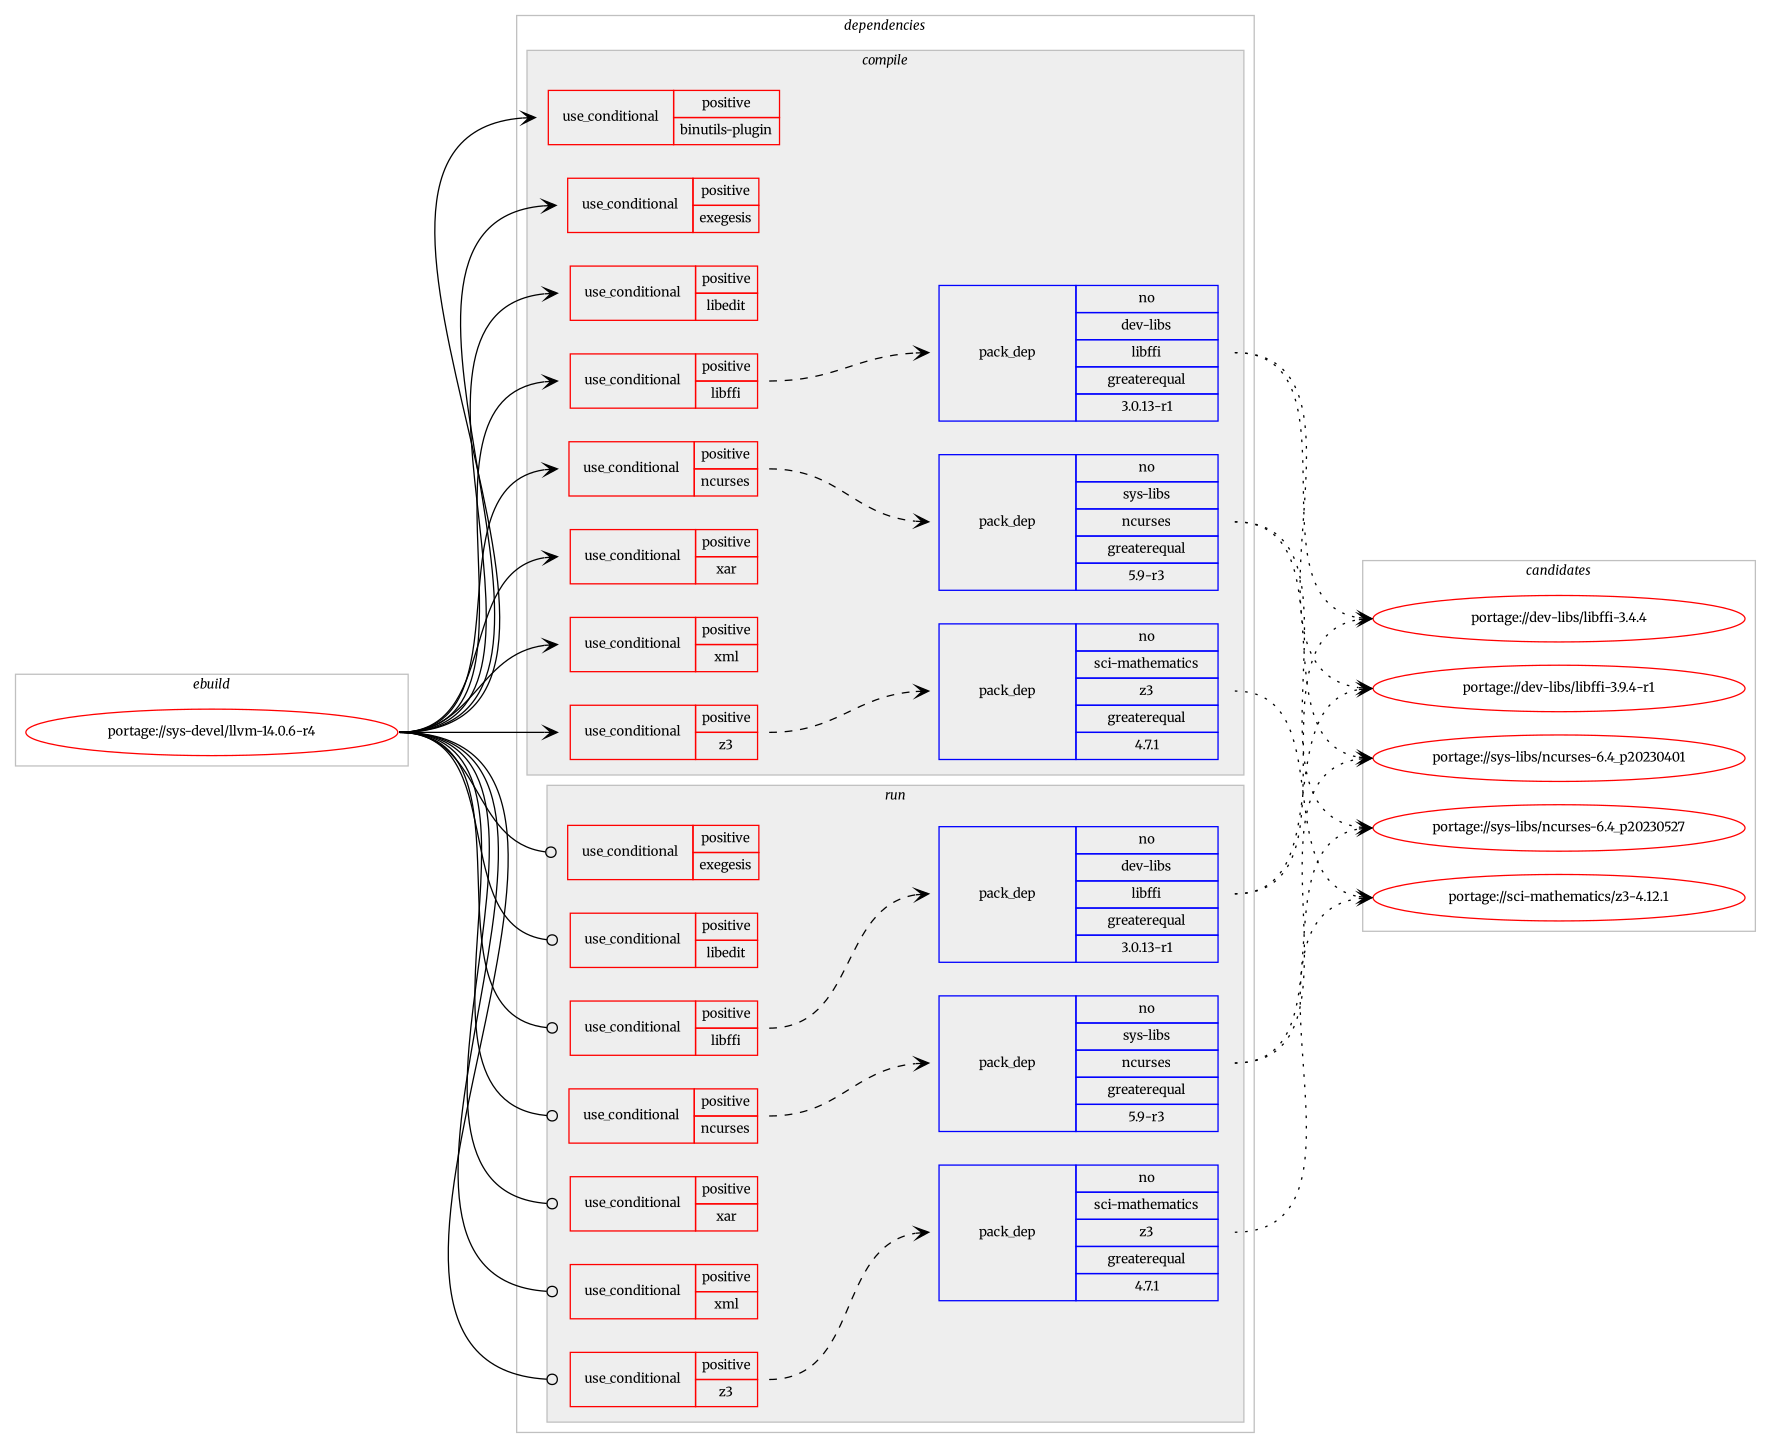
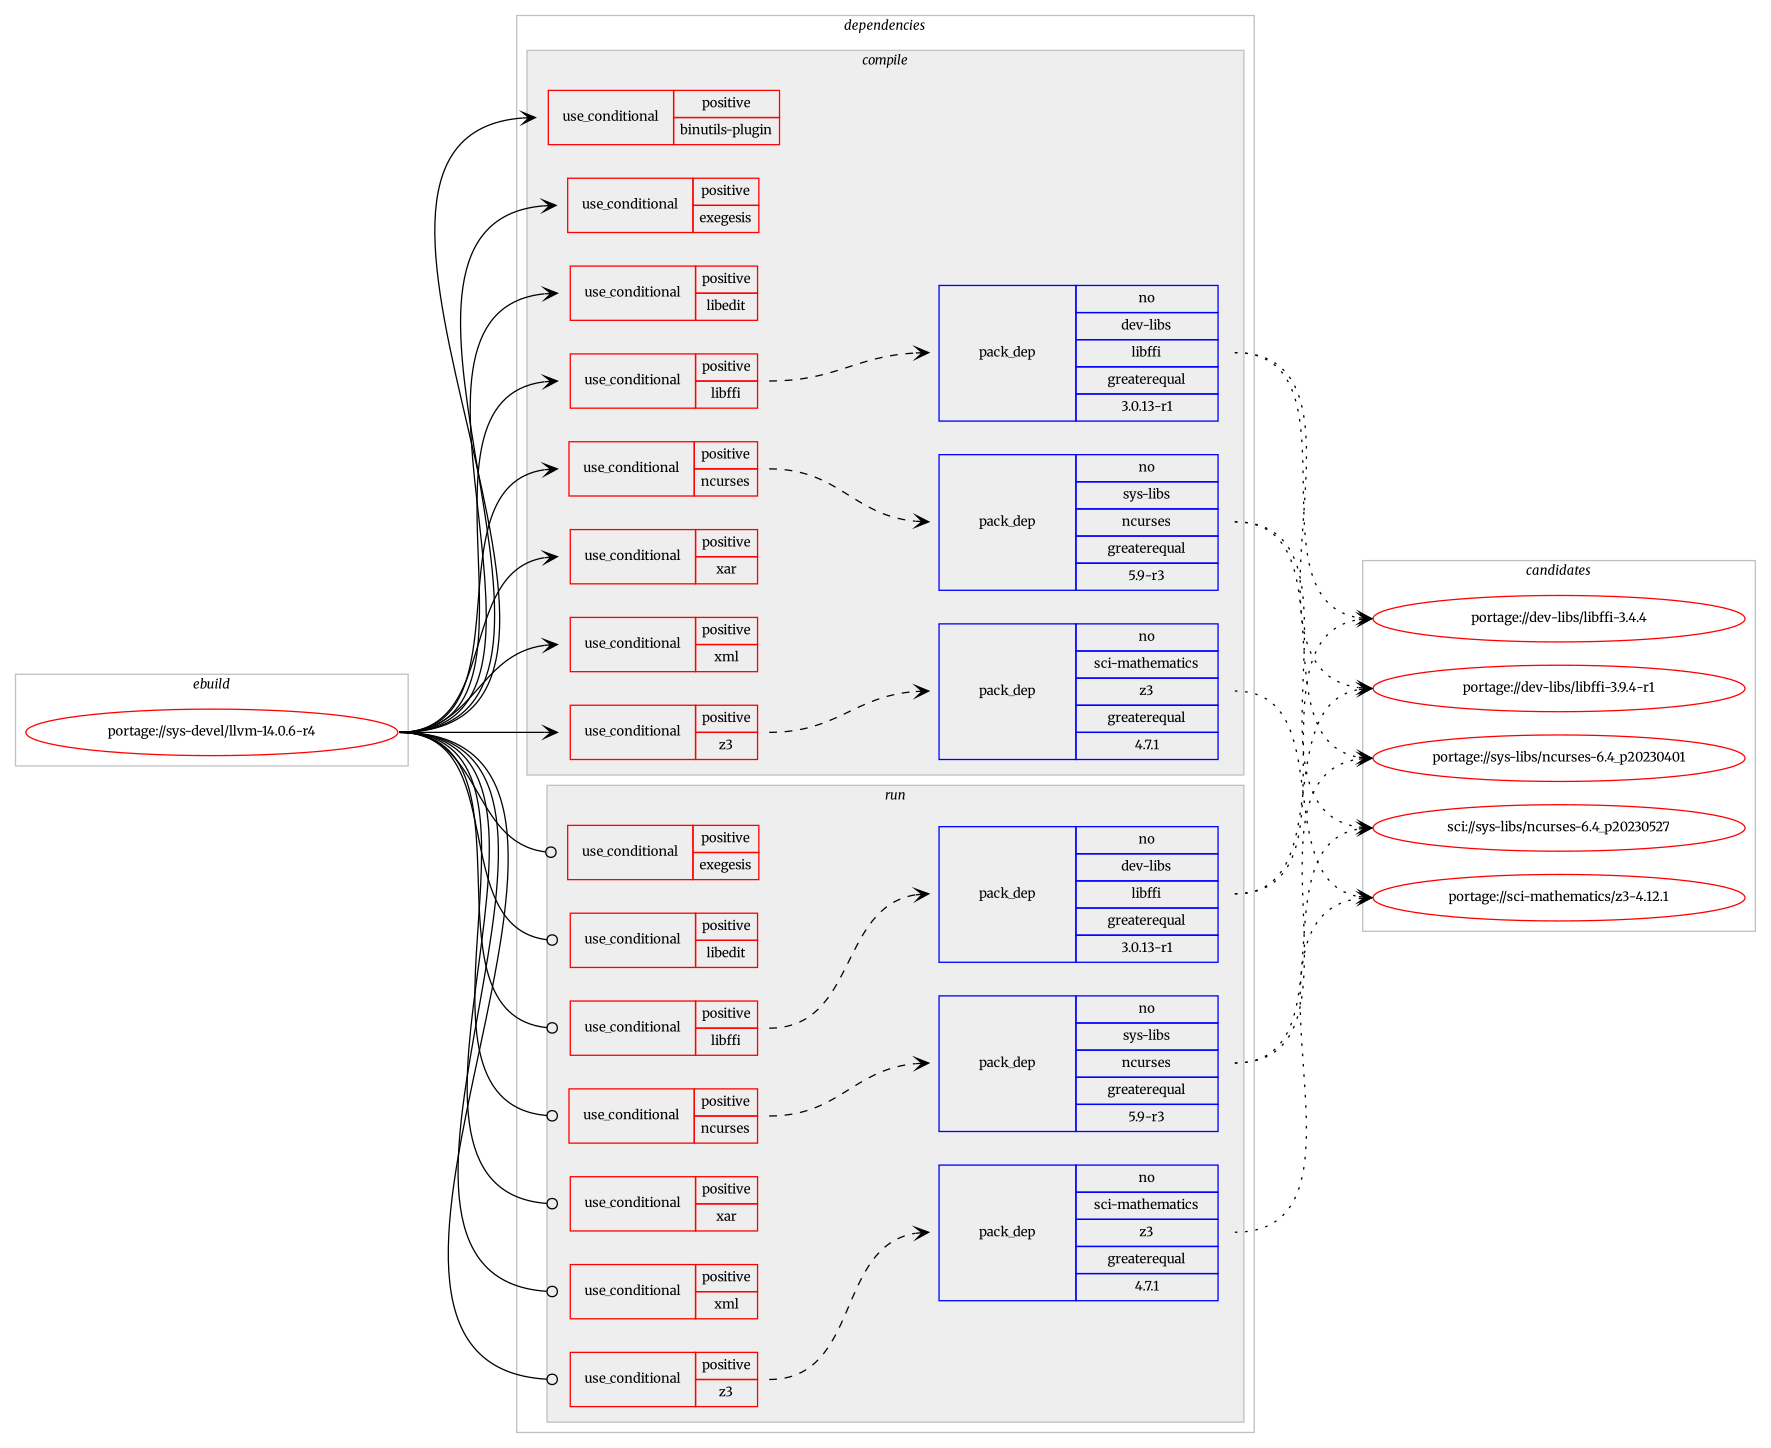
  digraph {
    compound=true
    concentrate=true
    fontname=Merriweather
    fontsize=10
    newrank=true
    rankdir=LR
    ranksep=1.5
    node [color=red fontname=Merriweather fontsize=10 shape=none]
    edge [arrowhead=vee fontname=Merriweather headport=w style=solid tailport=e weight=20]
    n1 [label="portage://sys-devel/llvm-14.0.6-r4" width=4 shape=""]
    n2 [label=<<TABLE BORDER="0" CELLBORDER="1" CELLSPACING="0" CELLPADDING="4"><TR><TD ROWSPAN="3" CELLPADDING="10">use_conditional</TD></TR><TR><TD>positive</TD></TR><TR><TD>binutils-plugin</TD></TR></TABLE>>]
    n3 [label=<<TABLE BORDER="0" CELLBORDER="1" CELLSPACING="0" CELLPADDING="4"><TR><TD ROWSPAN="3" CELLPADDING="10">use_conditional</TD></TR><TR><TD>positive</TD></TR><TR><TD>exegesis</TD></TR></TABLE>>]
    n4 [label=<<TABLE BORDER="0" CELLBORDER="1" CELLSPACING="0" CELLPADDING="4"><TR><TD ROWSPAN="3" CELLPADDING="10">use_conditional</TD></TR><TR><TD>positive</TD></TR><TR><TD>libedit</TD></TR></TABLE>>]
    n5 [color=blue label=<<TABLE BORDER="0" CELLBORDER="1" CELLSPACING="0" CELLPADDING="4" WIDTH="220"><TR><TD ROWSPAN="6" CELLPADDING="30">pack_dep</TD></TR><TR><TD WIDTH="110">no</TD></TR><TR><TD>dev-libs</TD></TR><TR><TD>libffi</TD></TR><TR><TD>greaterequal</TD></TR><TR><TD>3.0.13-r1</TD></TR></TABLE>>]
    n6 [label=<<TABLE BORDER="0" CELLBORDER="1" CELLSPACING="0" CELLPADDING="4"><TR><TD ROWSPAN="3" CELLPADDING="10">use_conditional</TD></TR><TR><TD>positive</TD></TR><TR><TD>libffi</TD></TR></TABLE>>]
    n7 [color=blue label=<<TABLE BORDER="0" CELLBORDER="1" CELLSPACING="0" CELLPADDING="4" WIDTH="220"><TR><TD ROWSPAN="6" CELLPADDING="30">pack_dep</TD></TR><TR><TD WIDTH="110">no</TD></TR><TR><TD>sys-libs</TD></TR><TR><TD>ncurses</TD></TR><TR><TD>greaterequal</TD></TR><TR><TD>5.9-r3</TD></TR></TABLE>>]
    n8 [label=<<TABLE BORDER="0" CELLBORDER="1" CELLSPACING="0" CELLPADDING="4"><TR><TD ROWSPAN="3" CELLPADDING="10">use_conditional</TD></TR><TR><TD>positive</TD></TR><TR><TD>ncurses</TD></TR></TABLE>>]
    n9 [label=<<TABLE BORDER="0" CELLBORDER="1" CELLSPACING="0" CELLPADDING="4"><TR><TD ROWSPAN="3" CELLPADDING="10">use_conditional</TD></TR><TR><TD>positive</TD></TR><TR><TD>xar</TD></TR></TABLE>>]
    n10 [label=<<TABLE BORDER="0" CELLBORDER="1" CELLSPACING="0" CELLPADDING="4"><TR><TD ROWSPAN="3" CELLPADDING="10">use_conditional</TD></TR><TR><TD>positive</TD></TR><TR><TD>xml</TD></TR></TABLE>>]
    n11 [color=blue label=<<TABLE BORDER="0" CELLBORDER="1" CELLSPACING="0" CELLPADDING="4" WIDTH="220"><TR><TD ROWSPAN="6" CELLPADDING="30">pack_dep</TD></TR><TR><TD WIDTH="110">no</TD></TR><TR><TD>sci-mathematics</TD></TR><TR><TD>z3</TD></TR><TR><TD>greaterequal</TD></TR><TR><TD>4.7.1</TD></TR></TABLE>>]
    n12 [label=<<TABLE BORDER="0" CELLBORDER="1" CELLSPACING="0" CELLPADDING="4"><TR><TD ROWSPAN="3" CELLPADDING="10">use_conditional</TD></TR><TR><TD>positive</TD></TR><TR><TD>z3</TD></TR></TABLE>>]
    n13 [label=<<TABLE BORDER="0" CELLBORDER="1" CELLSPACING="0" CELLPADDING="4"><TR><TD ROWSPAN="3" CELLPADDING="10">use_conditional</TD></TR><TR><TD>positive</TD></TR><TR><TD>exegesis</TD></TR></TABLE>>]
    n14 [label=<<TABLE BORDER="0" CELLBORDER="1" CELLSPACING="0" CELLPADDING="4"><TR><TD ROWSPAN="3" CELLPADDING="10">use_conditional</TD></TR><TR><TD>positive</TD></TR><TR><TD>libedit</TD></TR></TABLE>>]
    n15 [color=blue label=<<TABLE BORDER="0" CELLBORDER="1" CELLSPACING="0" CELLPADDING="4" WIDTH="220"><TR><TD ROWSPAN="6" CELLPADDING="30">pack_dep</TD></TR><TR><TD WIDTH="110">no</TD></TR><TR><TD>dev-libs</TD></TR><TR><TD>libffi</TD></TR><TR><TD>greaterequal</TD></TR><TR><TD>3.0.13-r1</TD></TR></TABLE>>]
    n16 [label=<<TABLE BORDER="0" CELLBORDER="1" CELLSPACING="0" CELLPADDING="4"><TR><TD ROWSPAN="3" CELLPADDING="10">use_conditional</TD></TR><TR><TD>positive</TD></TR><TR><TD>libffi</TD></TR></TABLE>>]
    n17 [color=blue label=<<TABLE BORDER="0" CELLBORDER="1" CELLSPACING="0" CELLPADDING="4" WIDTH="220"><TR><TD ROWSPAN="6" CELLPADDING="30">pack_dep</TD></TR><TR><TD WIDTH="110">no</TD></TR><TR><TD>sys-libs</TD></TR><TR><TD>ncurses</TD></TR><TR><TD>greaterequal</TD></TR><TR><TD>5.9-r3</TD></TR></TABLE>>]
    n18 [label=<<TABLE BORDER="0" CELLBORDER="1" CELLSPACING="0" CELLPADDING="4"><TR><TD ROWSPAN="3" CELLPADDING="10">use_conditional</TD></TR><TR><TD>positive</TD></TR><TR><TD>ncurses</TD></TR></TABLE>>]
    n19 [label=<<TABLE BORDER="0" CELLBORDER="1" CELLSPACING="0" CELLPADDING="4"><TR><TD ROWSPAN="3" CELLPADDING="10">use_conditional</TD></TR><TR><TD>positive</TD></TR><TR><TD>xar</TD></TR></TABLE>>]
    n20 [label=<<TABLE BORDER="0" CELLBORDER="1" CELLSPACING="0" CELLPADDING="4"><TR><TD ROWSPAN="3" CELLPADDING="10">use_conditional</TD></TR><TR><TD>positive</TD></TR><TR><TD>xml</TD></TR></TABLE>>]
    n21 [color=blue label=<<TABLE BORDER="0" CELLBORDER="1" CELLSPACING="0" CELLPADDING="4" WIDTH="220"><TR><TD ROWSPAN="6" CELLPADDING="30">pack_dep</TD></TR><TR><TD WIDTH="110">no</TD></TR><TR><TD>sci-mathematics</TD></TR><TR><TD>z3</TD></TR><TR><TD>greaterequal</TD></TR><TR><TD>4.7.1</TD></TR></TABLE>>]
    n22 [label=<<TABLE BORDER="0" CELLBORDER="1" CELLSPACING="0" CELLPADDING="4"><TR><TD ROWSPAN="3" CELLPADDING="10">use_conditional</TD></TR><TR><TD>positive</TD></TR><TR><TD>z3</TD></TR></TABLE>>]
    n23 [label="portage://dev-libs/libffi-3.4.4" width=4 shape=""]
    n24 [label="portage://dev-libs/libffi-3.9.4-r1" width=4 shape=""]
    n25 [label="portage://sys-libs/ncurses-6.4_p20230401" width=4 shape=""]
-   n26 [label="portage://sys-libs/ncurses-6.4_p20230527" width=4 shape=""]
+   n26 [label="sci://sys-libs/ncurses-6.4_p20230527" width=4 shape=""]
    n27 [label="portage://sci-mathematics/z3-4.12.1" width=4 shape=""]
    subgraph cluster_1 {
      color=gray
      label=<<i>ebuild</i>>
      rank=same
      n1
    }
    subgraph cluster_2 {
      color=gray
      label=<<i>dependencies</i>>
      subgraph cluster_3 {
        color=gray
        fillcolor="#eeeeee"
        label=<<i>compile</i>>
        style=filled
        subgraph sub_4 {
          color=gray
          fillcolor="#eeeeee"
          label=<<i>compile</i>>
          style=filled
          n2
        }
        subgraph sub_5 {
          color=gray
          fillcolor="#eeeeee"
          label=<<i>compile</i>>
          style=filled
          n3
        }
        subgraph sub_6 {
          color=gray
          fillcolor="#eeeeee"
          label=<<i>compile</i>>
          style=filled
          n4
        }
        subgraph sub_7 {
          color=gray
          fillcolor="#eeeeee"
          label=<<i>compile</i>>
          style=filled
          n6
          subgraph sub_8 {
            color=gray
            fillcolor="#eeeeee"
            label=<<i>compile</i>>
            style=filled
            n5
          }
        }
        subgraph sub_9 {
          color=gray
          fillcolor="#eeeeee"
          label=<<i>compile</i>>
          style=filled
          n8
          subgraph sub_10 {
            color=gray
            fillcolor="#eeeeee"
            label=<<i>compile</i>>
            style=filled
            n7
          }
        }
        subgraph sub_11 {
          color=gray
          fillcolor="#eeeeee"
          label=<<i>compile</i>>
          style=filled
          n9
        }
        subgraph sub_12 {
          color=gray
          fillcolor="#eeeeee"
          label=<<i>compile</i>>
          style=filled
          n10
        }
        subgraph sub_13 {
          color=gray
          fillcolor="#eeeeee"
          label=<<i>compile</i>>
          style=filled
          n12
          subgraph sub_14 {
            color=gray
            fillcolor="#eeeeee"
            label=<<i>compile</i>>
            style=filled
            n11
          }
        }
      }
      subgraph cluster_15 {
        color=gray
        fillcolor="#eeeeee"
        label=<<i>run</i>>
        style=filled
        subgraph sub_16 {
          color=gray
          fillcolor="#eeeeee"
          label=<<i>run</i>>
          style=filled
          n13
        }
        subgraph sub_17 {
          color=gray
          fillcolor="#eeeeee"
          label=<<i>run</i>>
          style=filled
          n14
        }
        subgraph sub_18 {
          color=gray
          fillcolor="#eeeeee"
          label=<<i>run</i>>
          style=filled
          n16
          subgraph sub_19 {
            color=gray
            fillcolor="#eeeeee"
            label=<<i>run</i>>
            style=filled
            n15
          }
        }
        subgraph sub_20 {
          color=gray
          fillcolor="#eeeeee"
          label=<<i>run</i>>
          style=filled
          n18
          subgraph sub_21 {
            color=gray
            fillcolor="#eeeeee"
            label=<<i>run</i>>
            style=filled
            n17
          }
        }
        subgraph sub_22 {
          color=gray
          fillcolor="#eeeeee"
          label=<<i>run</i>>
          style=filled
          n19
        }
        subgraph sub_23 {
          color=gray
          fillcolor="#eeeeee"
          label=<<i>run</i>>
          style=filled
          n20
        }
        subgraph sub_24 {
          color=gray
          fillcolor="#eeeeee"
          label=<<i>run</i>>
          style=filled
          n22
          subgraph sub_25 {
            color=gray
            fillcolor="#eeeeee"
            label=<<i>run</i>>
            style=filled
            n21
          }
        }
      }
      subgraph cluster_26 {
        color=gray
        fillcolor="#eeeeee"
        label=<<i>compile and run</i>>
        style=filled
      }
    }
    subgraph cluster_27 {
      color=gray
      label=<<i>candidates</i>>
      rank=same
      subgraph sub_28 {
        color=black
        label=<<i>candidates</i>>
        nodesep=1
        rank=same
        n23
        n24
      }
      subgraph sub_29 {
        color=black
        label=<<i>candidates</i>>
        nodesep=1
        rank=same
        n25
        n26
      }
      subgraph sub_30 {
        color=black
        label=<<i>candidates</i>>
        nodesep=1
        rank=same
        n23
        n24
      }
      subgraph sub_31 {
        color=black
        label=<<i>candidates</i>>
        nodesep=1
        rank=same
        n27
      }
      subgraph sub_32 {
        color=black
        label=<<i>candidates</i>>
        nodesep=1
        rank=same
        n25
        n26
      }
      subgraph sub_33 {
        color=black
        label=<<i>candidates</i>>
        nodesep=1
        rank=same
        n27
      }
    }
    n1 -> n2
    n1 -> n3
    n1 -> n4
    n1 -> n6
    n1 -> n8
    n1 -> n9
    n1 -> n10
    n1 -> n12
    n1 -> n13 [arrowhead=odot]
    n1 -> n14 [arrowhead=odot]
    n1 -> n16 [arrowhead=odot]
    n1 -> n18 [arrowhead=odot]
    n1 -> n19 [arrowhead=odot]
    n1 -> n20 [arrowhead=odot]
    n1 -> n22 [arrowhead=odot]
    n5 -> n23 [style=dotted weight=100]
    n5 -> n24 [style=dotted weight=100]
    n6 -> n5 [style=dashed]
    n7 -> n25 [style=dotted weight=100]
    n7 -> n26 [style=dotted weight=100]
    n8 -> n7 [style=dashed]
    n11 -> n27 [style=dotted weight=100]
    n12 -> n11 [style=dashed]
    n15 -> n23 [style=dotted weight=100]
    n15 -> n24 [style=dotted weight=100]
    n16 -> n15 [style=dashed]
    n17 -> n25 [style=dotted weight=100]
    n17 -> n26 [style=dotted weight=100]
    n18 -> n17 [style=dashed]
    n21 -> n27 [style=dotted weight=100]
    n22 -> n21 [style=dashed]
  }
